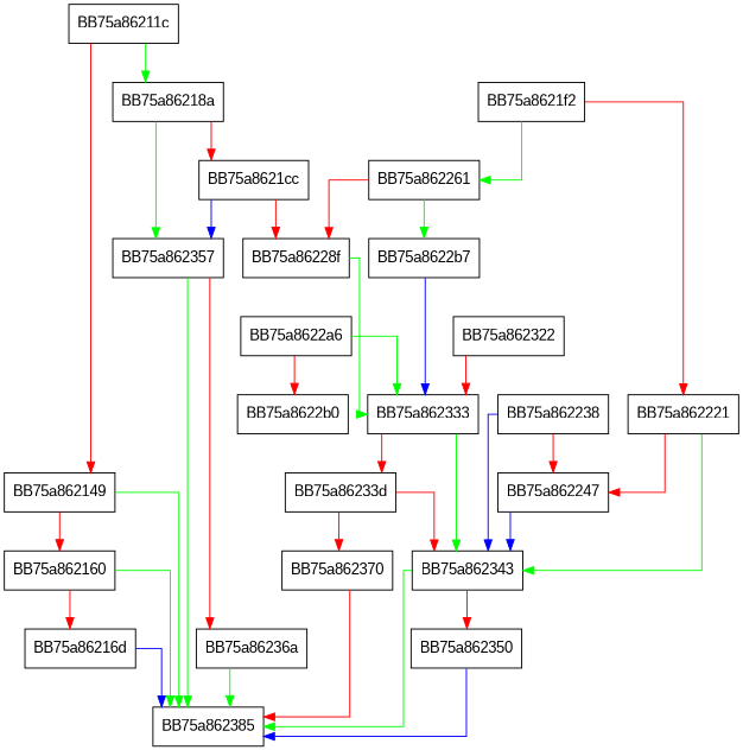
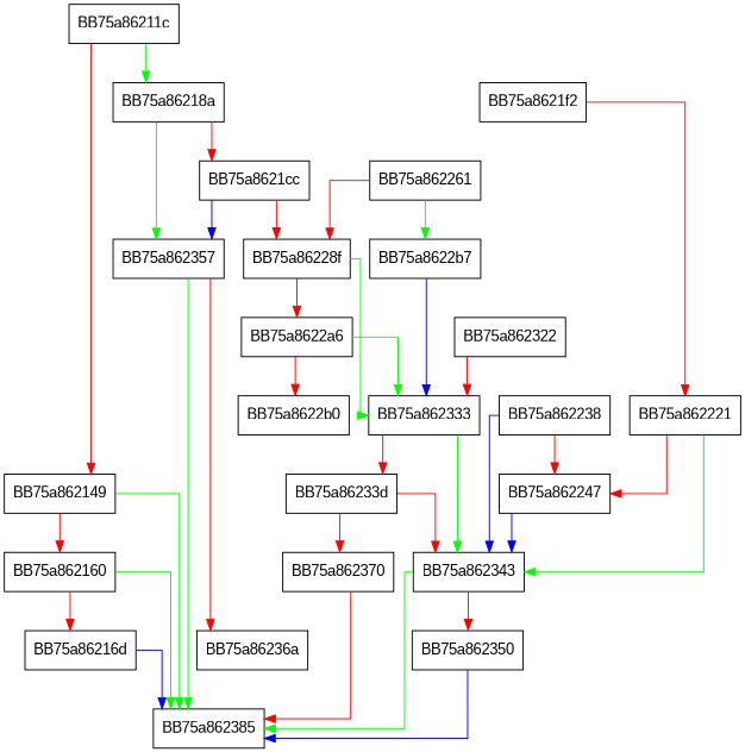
  digraph {
    fontname="Liberation Sans"
    splines=ortho
    node [fontname="Liberation Sans" shape=box]
    edge [color=red fontname="Liberation Sans"]
    BB75a86211c
    BB75a86218a
    BB75a862149
    BB75a862357
    BB75a8621cc
    BB75a862385
    BB75a862160
    BB75a86236a
    BB75a86228f
    BB75a86216d
    BB75a8621f2
    BB75a862261
    BB75a862221
    BB75a8622b7
    BB75a862343
    BB75a862247
    BB75a862333
    BB75a8622a6
    BB75a862350
    BB75a862238
    BB75a86233d
    BB75a8622b0
    BB75a862370
    BB75a862322
    BB75a86211c -> BB75a86218a [color=green]
    BB75a86211c -> BB75a862149
    BB75a86218a -> BB75a862357 [color=green]
    BB75a86218a -> BB75a8621cc
    BB75a862149 -> BB75a862385 [color=green]
    BB75a862149 -> BB75a862160
    BB75a862357 -> BB75a862385 [color=green]
    BB75a862357 -> BB75a86236a
    BB75a8621cc -> BB75a862357 [color=blue]
    BB75a8621cc -> BB75a86228f
    BB75a862160 -> BB75a862385 [color=green]
    BB75a862160 -> BB75a86216d
-   BB75a86236a -> BB75a862385 [color=green]
    BB75a86228f -> BB75a862333 [color=green]
+   BB75a86228f -> BB75a8622a6
    BB75a86216d -> BB75a862385 [color=blue]
-   BB75a8621f2 -> BB75a862261 [color=green]
    BB75a8621f2 -> BB75a862221
    BB75a862261 -> BB75a86228f
    BB75a862261 -> BB75a8622b7 [color=green]
    BB75a862221 -> BB75a862343 [color=green]
    BB75a862221 -> BB75a862247
    BB75a8622b7 -> BB75a862333 [color=blue]
    BB75a862343 -> BB75a862385 [color=green]
    BB75a862343 -> BB75a862350
    BB75a862247 -> BB75a862343 [color=blue]
    BB75a862333 -> BB75a862343 [color=green]
    BB75a862333 -> BB75a86233d
    BB75a8622a6 -> BB75a862333 [color=green]
    BB75a8622a6 -> BB75a8622b0
    BB75a862350 -> BB75a862385 [color=blue]
    BB75a862238 -> BB75a862343 [color=blue]
    BB75a862238 -> BB75a862247
    BB75a86233d -> BB75a862343
    BB75a86233d -> BB75a862370
    BB75a862370 -> BB75a862385
    BB75a862322 -> BB75a862333
  }
